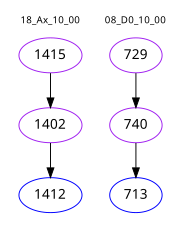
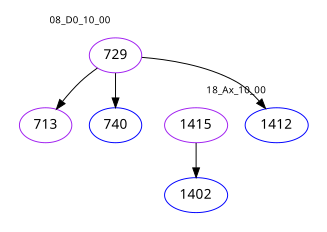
  digraph {
    fontname="Noto Sans"
    node [color=blue fontname="Noto Sans"]
    edge [color=black fontname="Noto Sans"]
-   n1 [color=purple label=1402]
+   n1 [label=1402]
    n2 [label=1412]
    n3 [color=purple label=1415]
    n4 [color=purple label=729]
-   n5 [label=713]
-   n6 [color=purple label=740]
+   n5 [color=purple label=713]
+   n6 [label=740]
    subgraph cluster_1 {
      color=white
      fontsize=10
      label="18_Ax_10_00"
      n1
      n2
      n3
    }
    subgraph cluster_2 {
      color=white
      fontsize=10
      label="08_D0_10_00"
      n4
      n5
      n6
    }
-   n1 -> n2
+   n4 -> n2
    n3 -> n1
-   n6 -> n5
+   n4 -> n5
    n4 -> n6
  }
